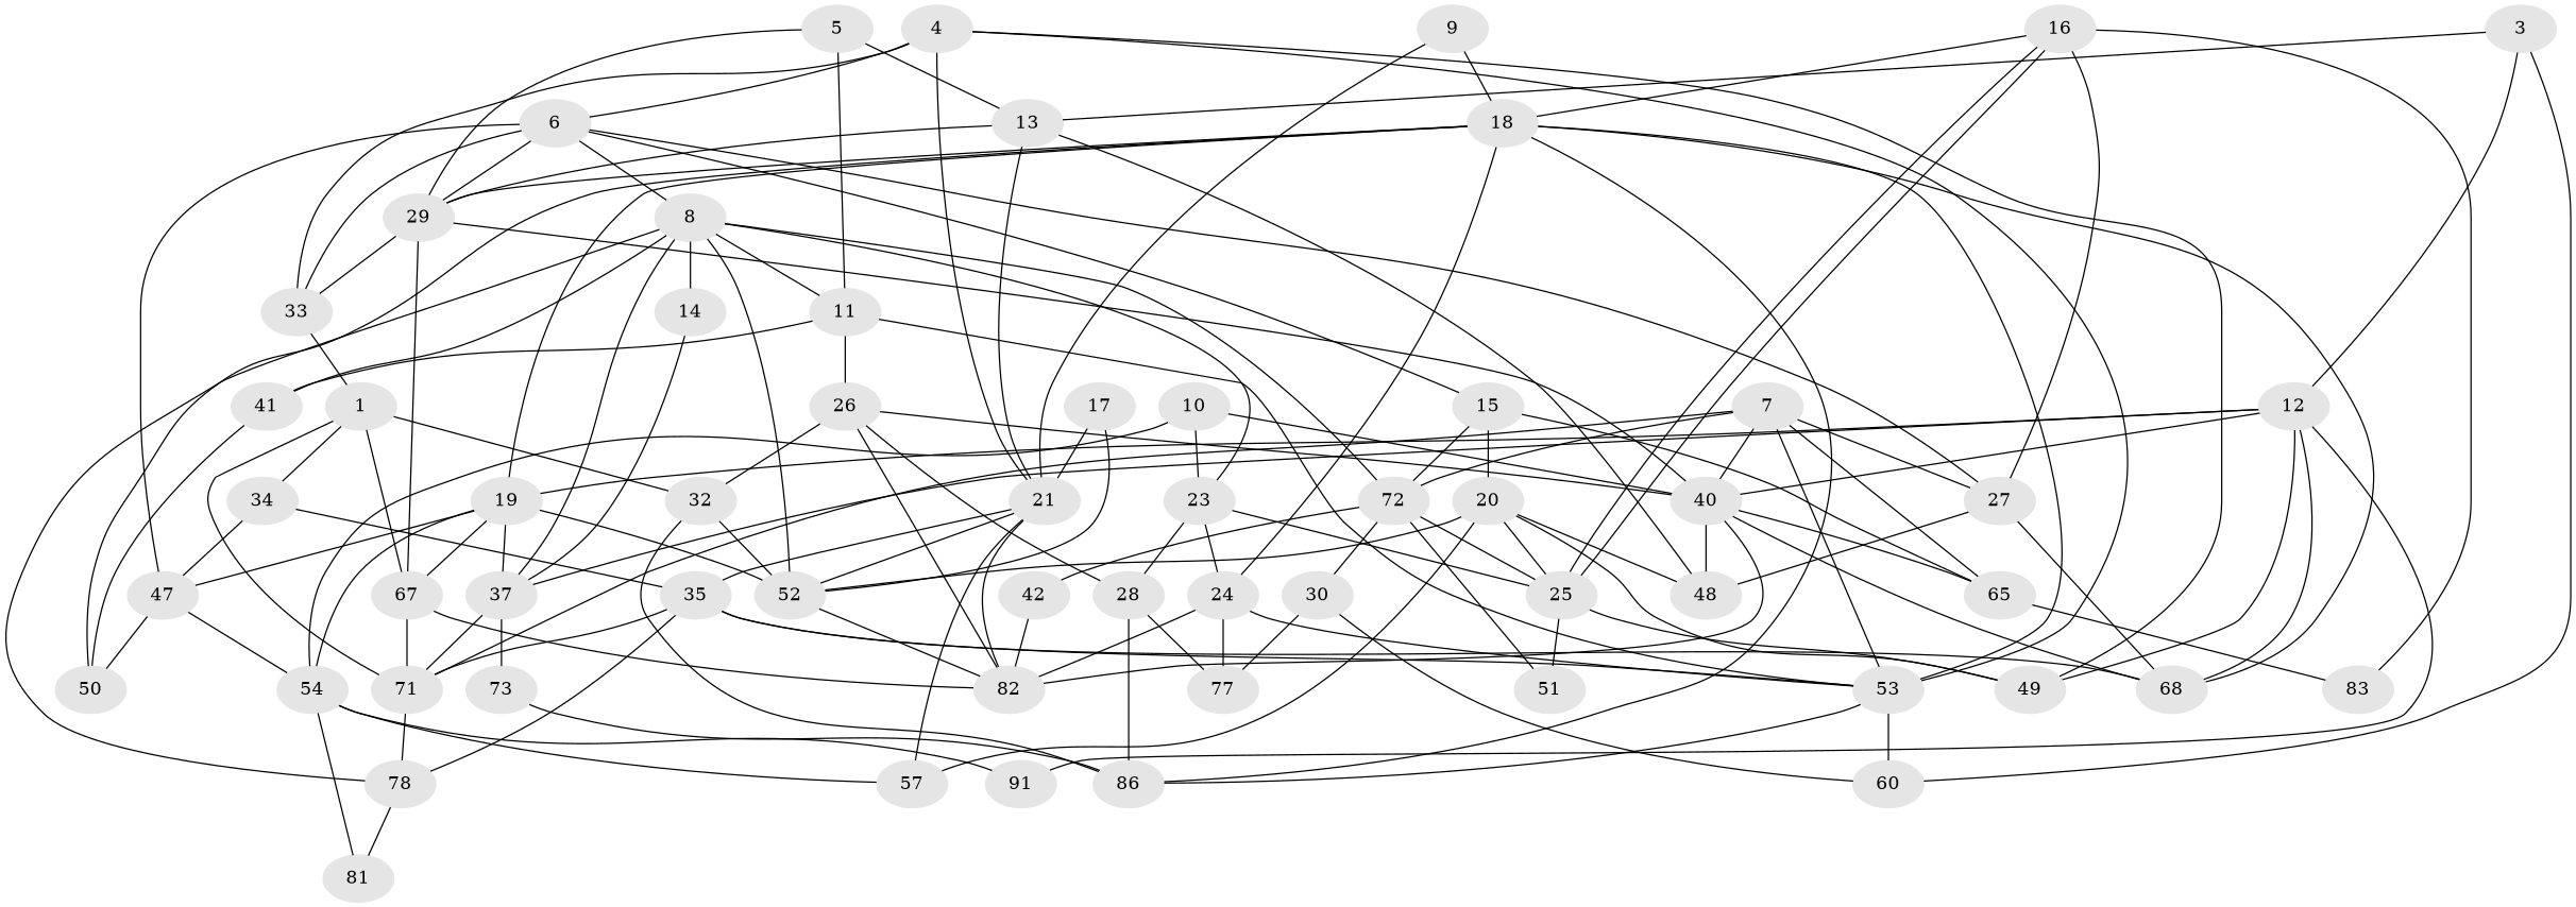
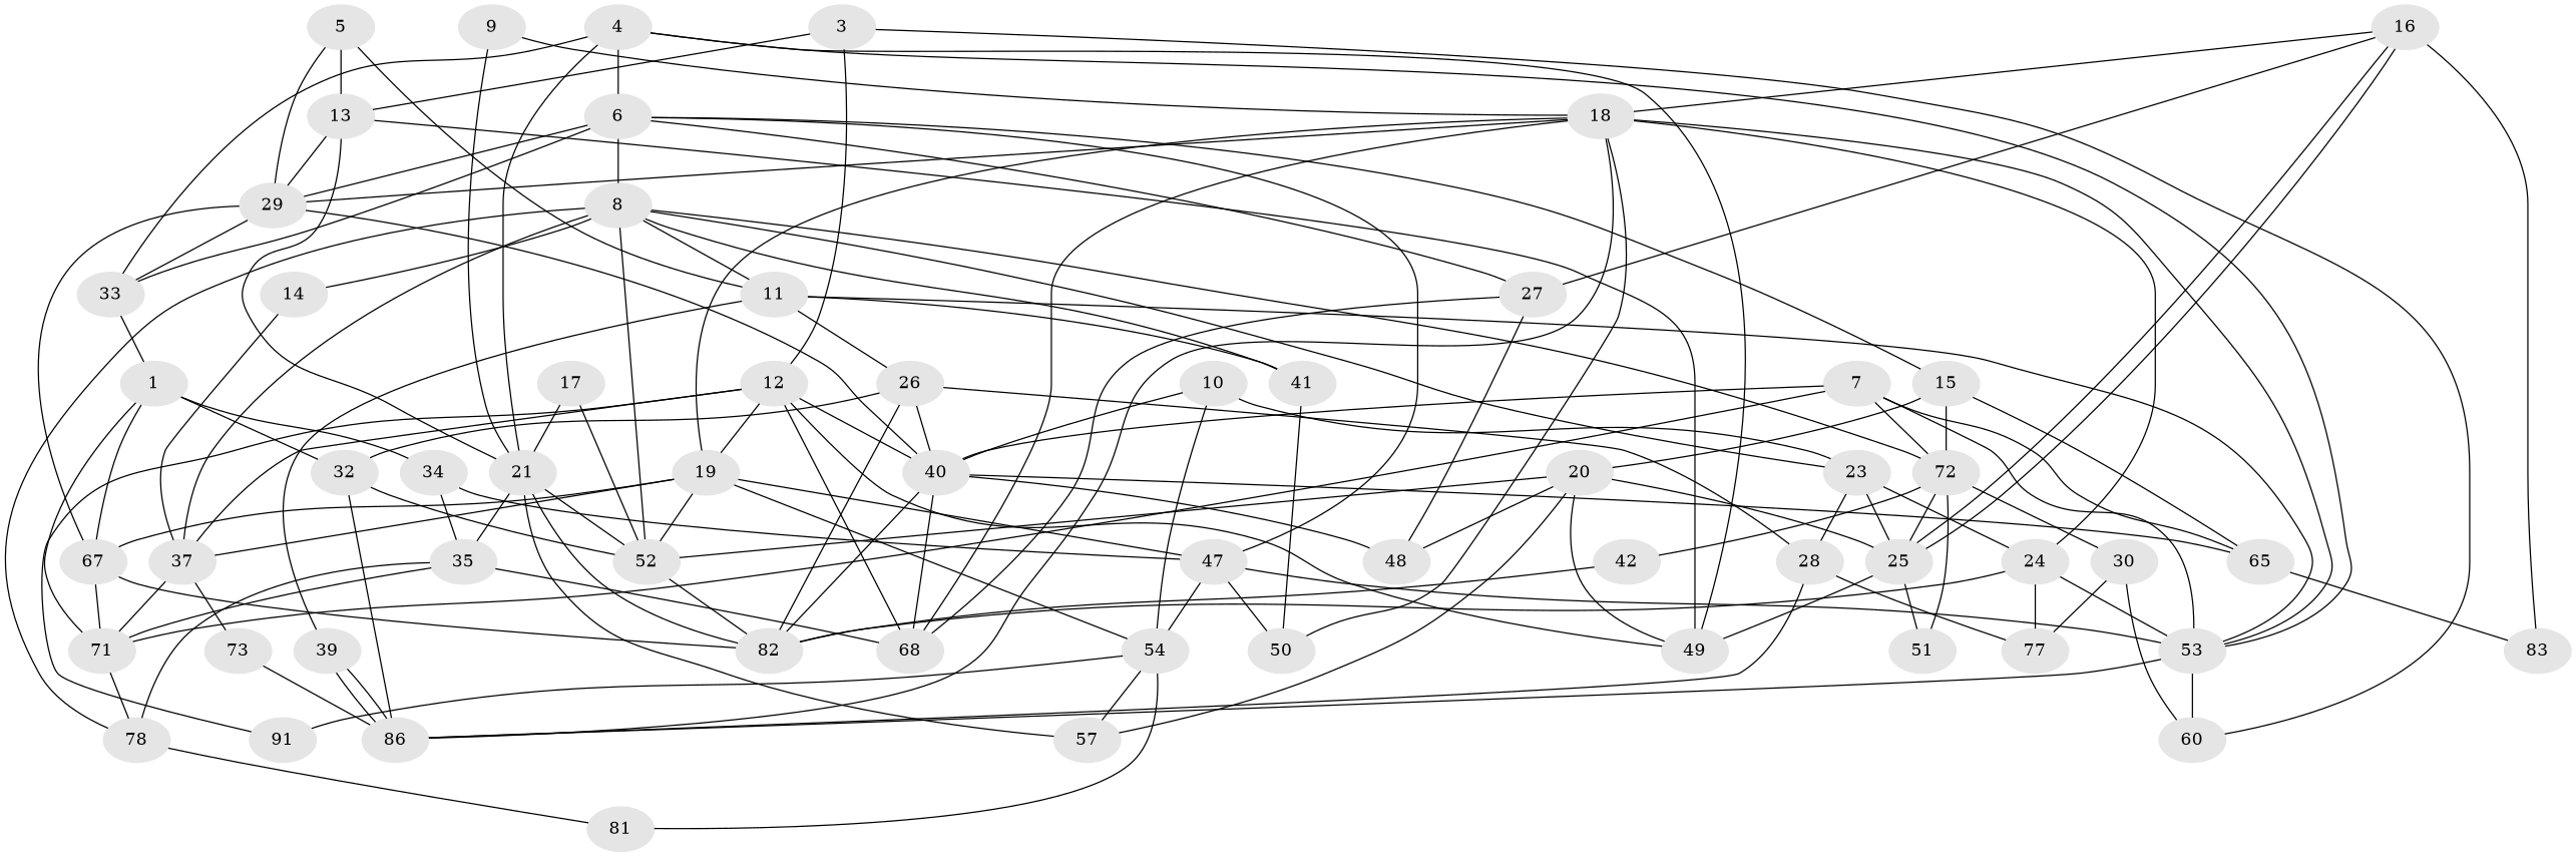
  graph {
    node [color=gray90 style=filled]
    1 [super="+2"]
    32
    34
    67
    71 [super="+75"]
    52 [super="+64"]
    86 [super="+89"]
    47 [super="+61"]
    35 [super="+88"]
    82
    78
    12 [super="+36"]
    49
    40 [super="+84"]
    37 [super="+80"]
    19 [super="+70"]
    68 [super="+85"]
    91
    3
    13
    60
    21 [super="+90"]
    29 [super="+63"]
    48
    4 [super="+65"]
    6 [super="+55"]
    33 [super="+44"]
    53 [super="+58"]
    8 [super="+43"]
    15
    27
    57
    11 [super="+72"]
    41
    26 [super="+45"]
+   39
    5
    n38 [label=72 super="+31"]
    14
    23 [super="+46"]
    n41 [label=65 super="+66"]
    20 [super="+74"]
    54 [super="+87"]
    50 [super="+76"]
    7 [super="+56"]
    25 [super="+69"]
    30
    42
    51
    83
    24 [super="+59"]
    28
    73
    81
    18 [super="+38"]
    9
    10
    16 [super="+79"]
    17
    77
    1 -- 32
    1 -- 34
    1 -- 67
    1 -- 71
    32 -- 52
    32 -- 86
    34 -- 47
    34 -- 35
    67 -- 71
    67 -- 82
    71 -- 78
    52 -- 82
    47 -- 54
    47 -- 50
    35 -- 71
    35 -- 78
    35 -- 68
-   35 -- 53
+   47 -- 53
    78 -- 81
    12 -- 49
    12 -- 40
    12 -- 37
    12 -- 19
    12 -- 68
    12 -- 91
    40 -- 82 [weight=2]
    40 -- 68
    40 -- 48
    40 -- n41
    37 -- 71
    37 -- 73
    19 -- 67
    19 -- 52
    19 -- 47
    19 -- 37
    19 -- 54
    3 -- 12
    3 -- 13
    3 -- 60
    13 -- 21
    13 -- 29
-   13 -- 48
+   13 -- 49
    21 -- 52
    21 -- 35
    21 -- 82
    21 -- 57
    29 -- 67
    29 -- 40
    29 -- 33
    4 -- 49
    4 -- 21
    4 -- 6
    4 -- 33
    4 -- 53
    6 -- 47
    6 -- 29 [weight=2]
    6 -- 33
    6 -- 8
    6 -- 15
    6 -- 27
    33 -- 1
    53 -- 86
    53 -- 60
    8 -- 52
    8 -- 78
    8 -- 37 [weight=2]
    8 -- 11
    8 -- 41
    8 -- n38
    8 -- 14
    8 -- 23 [weight=2]
    15 -- n38
    15 -- n41
    15 -- 20
    27 -- 68
    27 -- 48
    11 -- 53
    11 -- 41
    11 -- 26
+   11 -- 39
    41 -- 50
    26 -- 32
    26 -- 82
    26 -- 40
    26 -- 28
+   39 -- 86
+   39 -- 86
    5 -- 13
    5 -- 29
    5 -- 11
    n38 -- 25
    n38 -- 30
    n38 -- 42
    n38 -- 51
    14 -- 37
    23 -- 25
    23 -- 24 [weight=2]
    23 -- 28
    n41 -- 83
    20 -- 52
    20 -- 49
    20 -- 48
    20 -- 57
    20 -- 25
    54 -- 91
    54 -- 57
    54 -- 81
    7 -- 71
    7 -- 40
    7 -- 53
-   7 -- 27
    7 -- n38
    7 -- n41
    25 -- 49
    25 -- 51
    30 -- 60
    30 -- 77
    42 -- 82
    24 -- 82
    24 -- 53
    24 -- 77
    28 -- 86
    28 -- 77
    73 -- 86
    18 -- 86
    18 -- 19
    18 -- 68
    18 -- 29
    18 -- 53
    18 -- 50
    18 -- 24
    9 -- 21
    9 -- 18
    10 -- 40
    10 -- 23
    10 -- 54
    16 -- 27
    16 -- 25
    16 -- 25
    16 -- 83
    16 -- 18
    17 -- 52
    17 -- 21
  }
